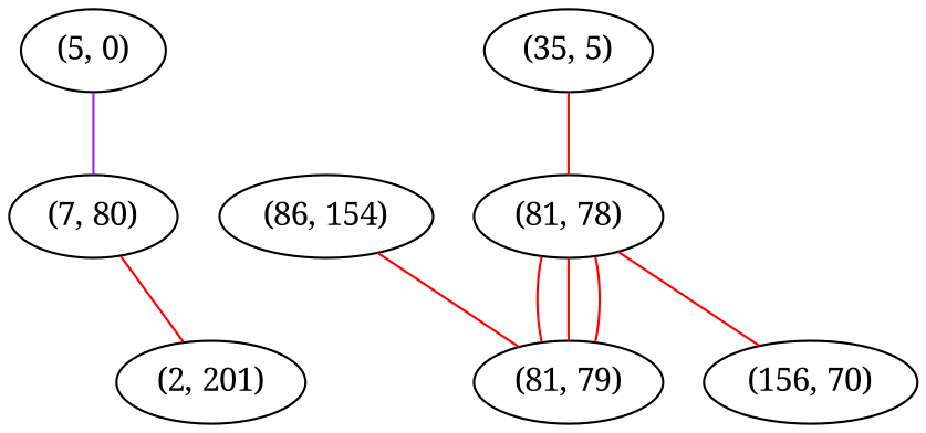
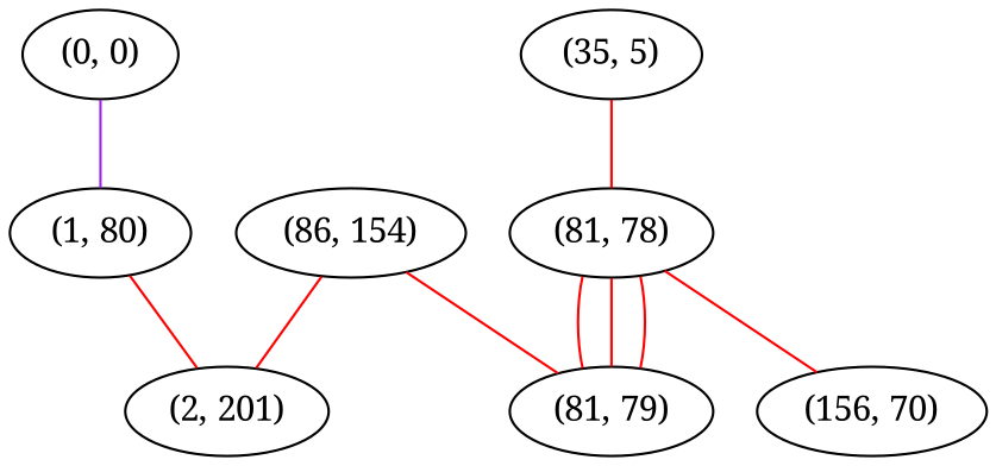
  graph {
    fontname="Noto Serif"
    node [fontname="Noto Serif"]
    edge [color=red fontname="Noto Serif" weight=1]
-   "(0, 0)" [label="(5, 0)"]
-   "(7, 80)"
+   "(0, 0)"
+   "(7, 80)" [label="(1, 80)"]
    n3 [label="(2, 201)"]
    "(86, 154)"
    "(81, 79)"
    n6 [label="(35, 5)"]
    "(81, 78)"
    "(156, 70)"
    "(0, 0)" -- "(7, 80)" [color=purple weight=4]
    "(7, 80)" -- n3
+   "(86, 154)" -- n3
    "(86, 154)" -- "(81, 79)"
    n6 -- "(81, 78)"
    "(81, 78)" -- "(81, 79)"
    "(81, 78)" -- "(81, 79)"
    "(81, 78)" -- "(81, 79)"
    "(81, 78)" -- "(156, 70)"
  }
